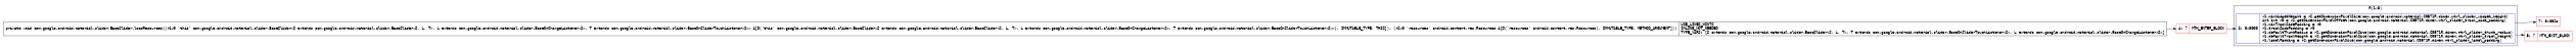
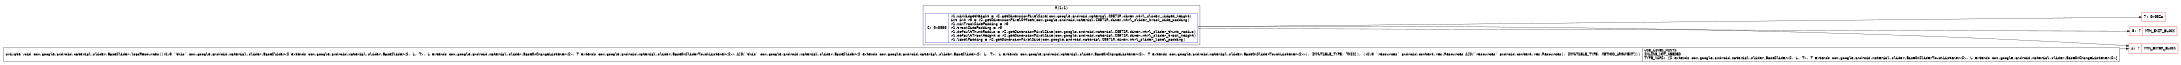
  digraph {
    fontname="DejaVu Sans Mono"
    rankdir=LR
    node [color=red fontname="DejaVu Sans Mono" shape=record]
    edge [fontname="DejaVu Sans Mono"]
    n1 [color=blue label="{6\:\ 0x0000|r1.minWidgetHeight = r2.getDimensionPixelSize(com.google.android.material.C0571R.dimen.mtrl_slider_widget_height)\lint int r0 = r2.getDimensionPixelOffset(com.google.android.material.C0571R.dimen.mtrl_slider_track_side_padding)\lr1.minTrackSidePadding = r0\lr1.trackSidePadding = r0\lr1.defaultThumbRadius = r2.getDimensionPixelSize(com.google.android.material.C0571R.dimen.mtrl_slider_thumb_radius)\lr1.defaultTrackHeight = r2.getDimensionPixelSize(com.google.android.material.C0571R.dimen.mtrl_slider_track_height)\lr1.labelPadding = r2.getDimensionPixelSize(com.google.android.material.C0571R.dimen.mtrl_slider_label_padding)\l}"]
    n2 [label="{7\:\ 0x002a}"]
    n3 [label="{5\:\ ?|MTH_EXIT_BLOCK\l}"]
    n4 [label="{4\:\ ?|MTH_ENTER_BLOCK\l}"]
    n5 [label="{private void com.google.android.material.slider.BaseSlider.loadResources((r1v0 'this' com.google.android.material.slider.BaseSlider\<S extends com.google.android.material.slider.BaseSlider\<S, L, T\>, L extends com.google.android.material.slider.BaseOnChangeListener\<S\>, T extends com.google.android.material.slider.BaseOnSliderTouchListener\<S\>\> A[D('this' com.google.android.material.slider.BaseSlider\<S extends com.google.android.material.slider.BaseSlider\<S, L, T\>, L extends com.google.android.material.slider.BaseOnChangeListener\<S\>, T extends com.google.android.material.slider.BaseOnSliderTouchListener\<S\>\>), IMMUTABLE_TYPE, THIS]), (r2v0 'resources' android.content.res.Resources A[D('resources' android.content.res.Resources), IMMUTABLE_TYPE, METHOD_ARGUMENT]))  | USE_LINES_HINTS\lINLINE_NOT_NEEDED\lTYPE_VARS: [S extends com.google.android.material.slider.BaseSlider\<S, L, T\>, T extends com.google.android.material.slider.BaseOnSliderTouchListener\<S\>, L extends com.google.android.material.slider.BaseOnChangeListener\<S\>]\l}" color=""]
    subgraph cluster_1 {
-     label="R(1:8)"
+     label="R(1:1)"
      n1
    }
    n1 -> n2
    n1 -> n3
-   n4 -> n1
+   n1 -> n4
    n5 -> n4
  }
